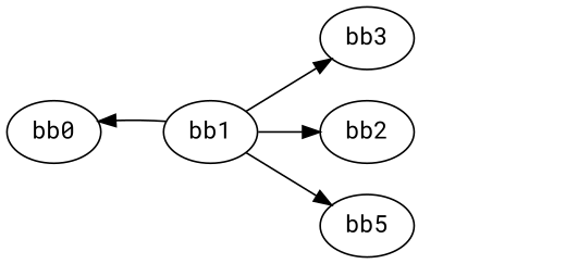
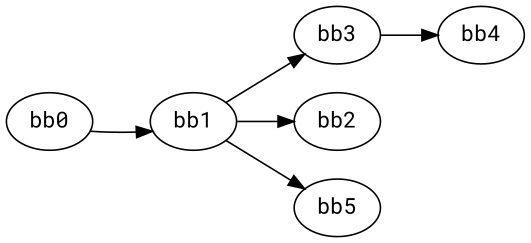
  digraph {
    fontname="Roboto Mono"
    rankdir=LR
    node [fontname="Roboto Mono"]
    edge [fontname="Roboto Mono"]
    n1 [label="bb0\l"]
    n2 [label="bb1\l"]
    n3 [label="bb3\l"]
    n4 [label="bb2\l"]
    n5 [label="bb5\l"]
-   n2 -> n1
+   n6 [label="bb4\l"]
+   n1 -> n2
    n2 -> n3
    n2 -> n4
    n2 -> n5
+   n3 -> n6
  }
